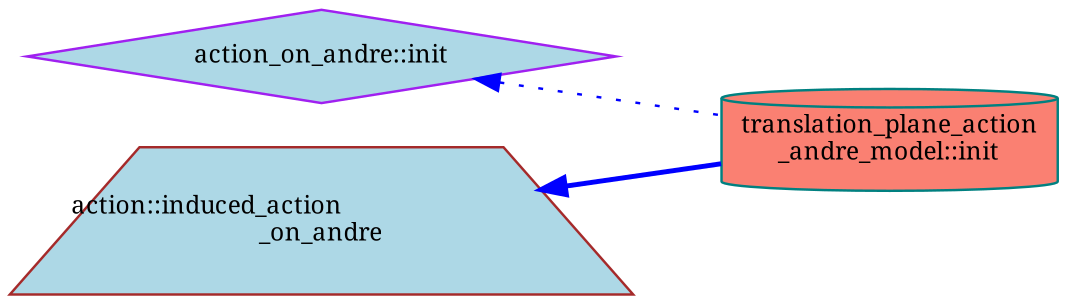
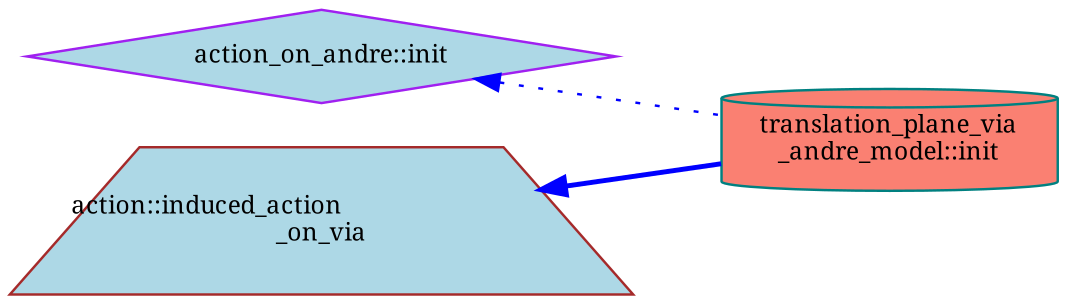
  digraph {
    fontname="Noto Serif"
    rankdir=LR
    node [fillcolor=lightblue fontname="Noto Serif" fontsize=10 style=filled]
    edge [color=blue dir=back fontname="Noto Serif" fontsize=10 labelfontname=Helvetica labelfontsize=10]
    n1 [color=purple fontcolor=black height=0.2 label="action_on_andre::init" shape=diamond width=0.4]
-   n2 [color=teal fillcolor=salmon height=0.2 label="translation_plane_action\l_andre_model::init" shape=cylinder width=0.4]
-   n3 [color=brown height=0.2 label="action::induced_action\l_on_andre" shape=trapezium width=0.4]
+   n2 [color=teal fillcolor=salmon height=0.2 label="translation_plane_via\l_andre_model::init" shape=cylinder width=0.4]
+   n3 [color=brown height=0.2 label="action::induced_action\l_on_via" shape=trapezium width=0.4]
    n1 -> n2 [style=dotted]
    n3 -> n2 [style=bold]
  }
